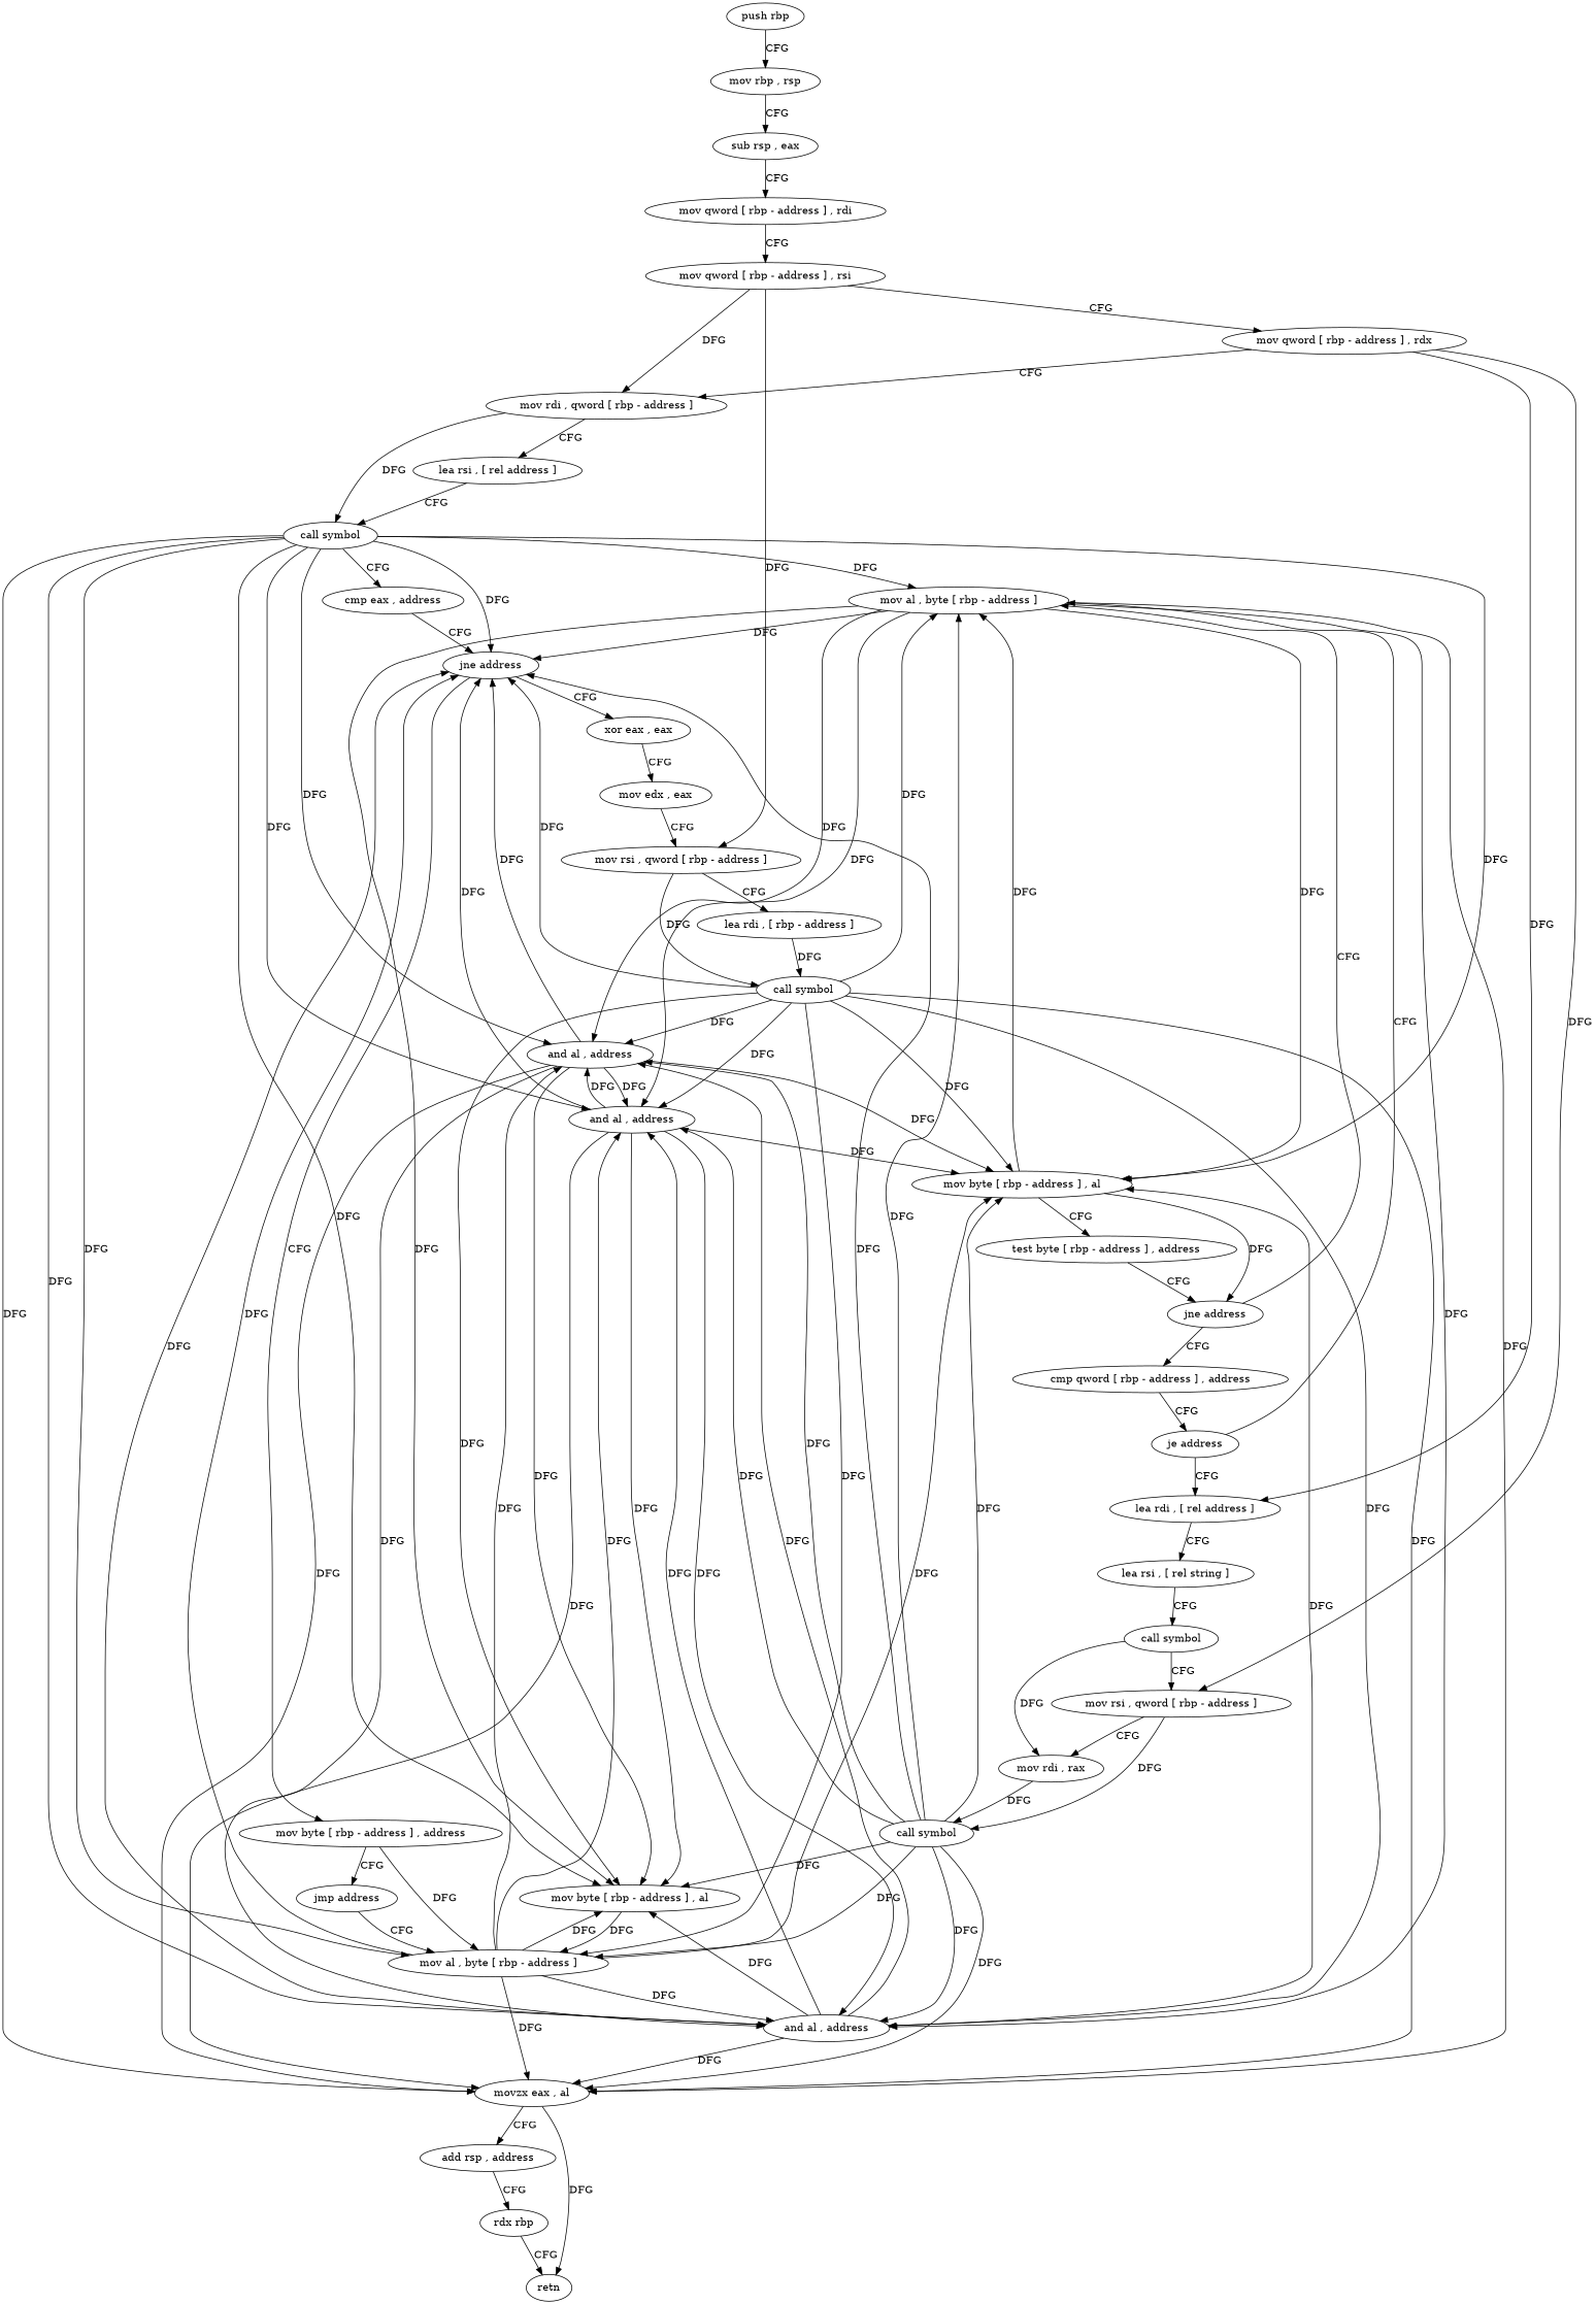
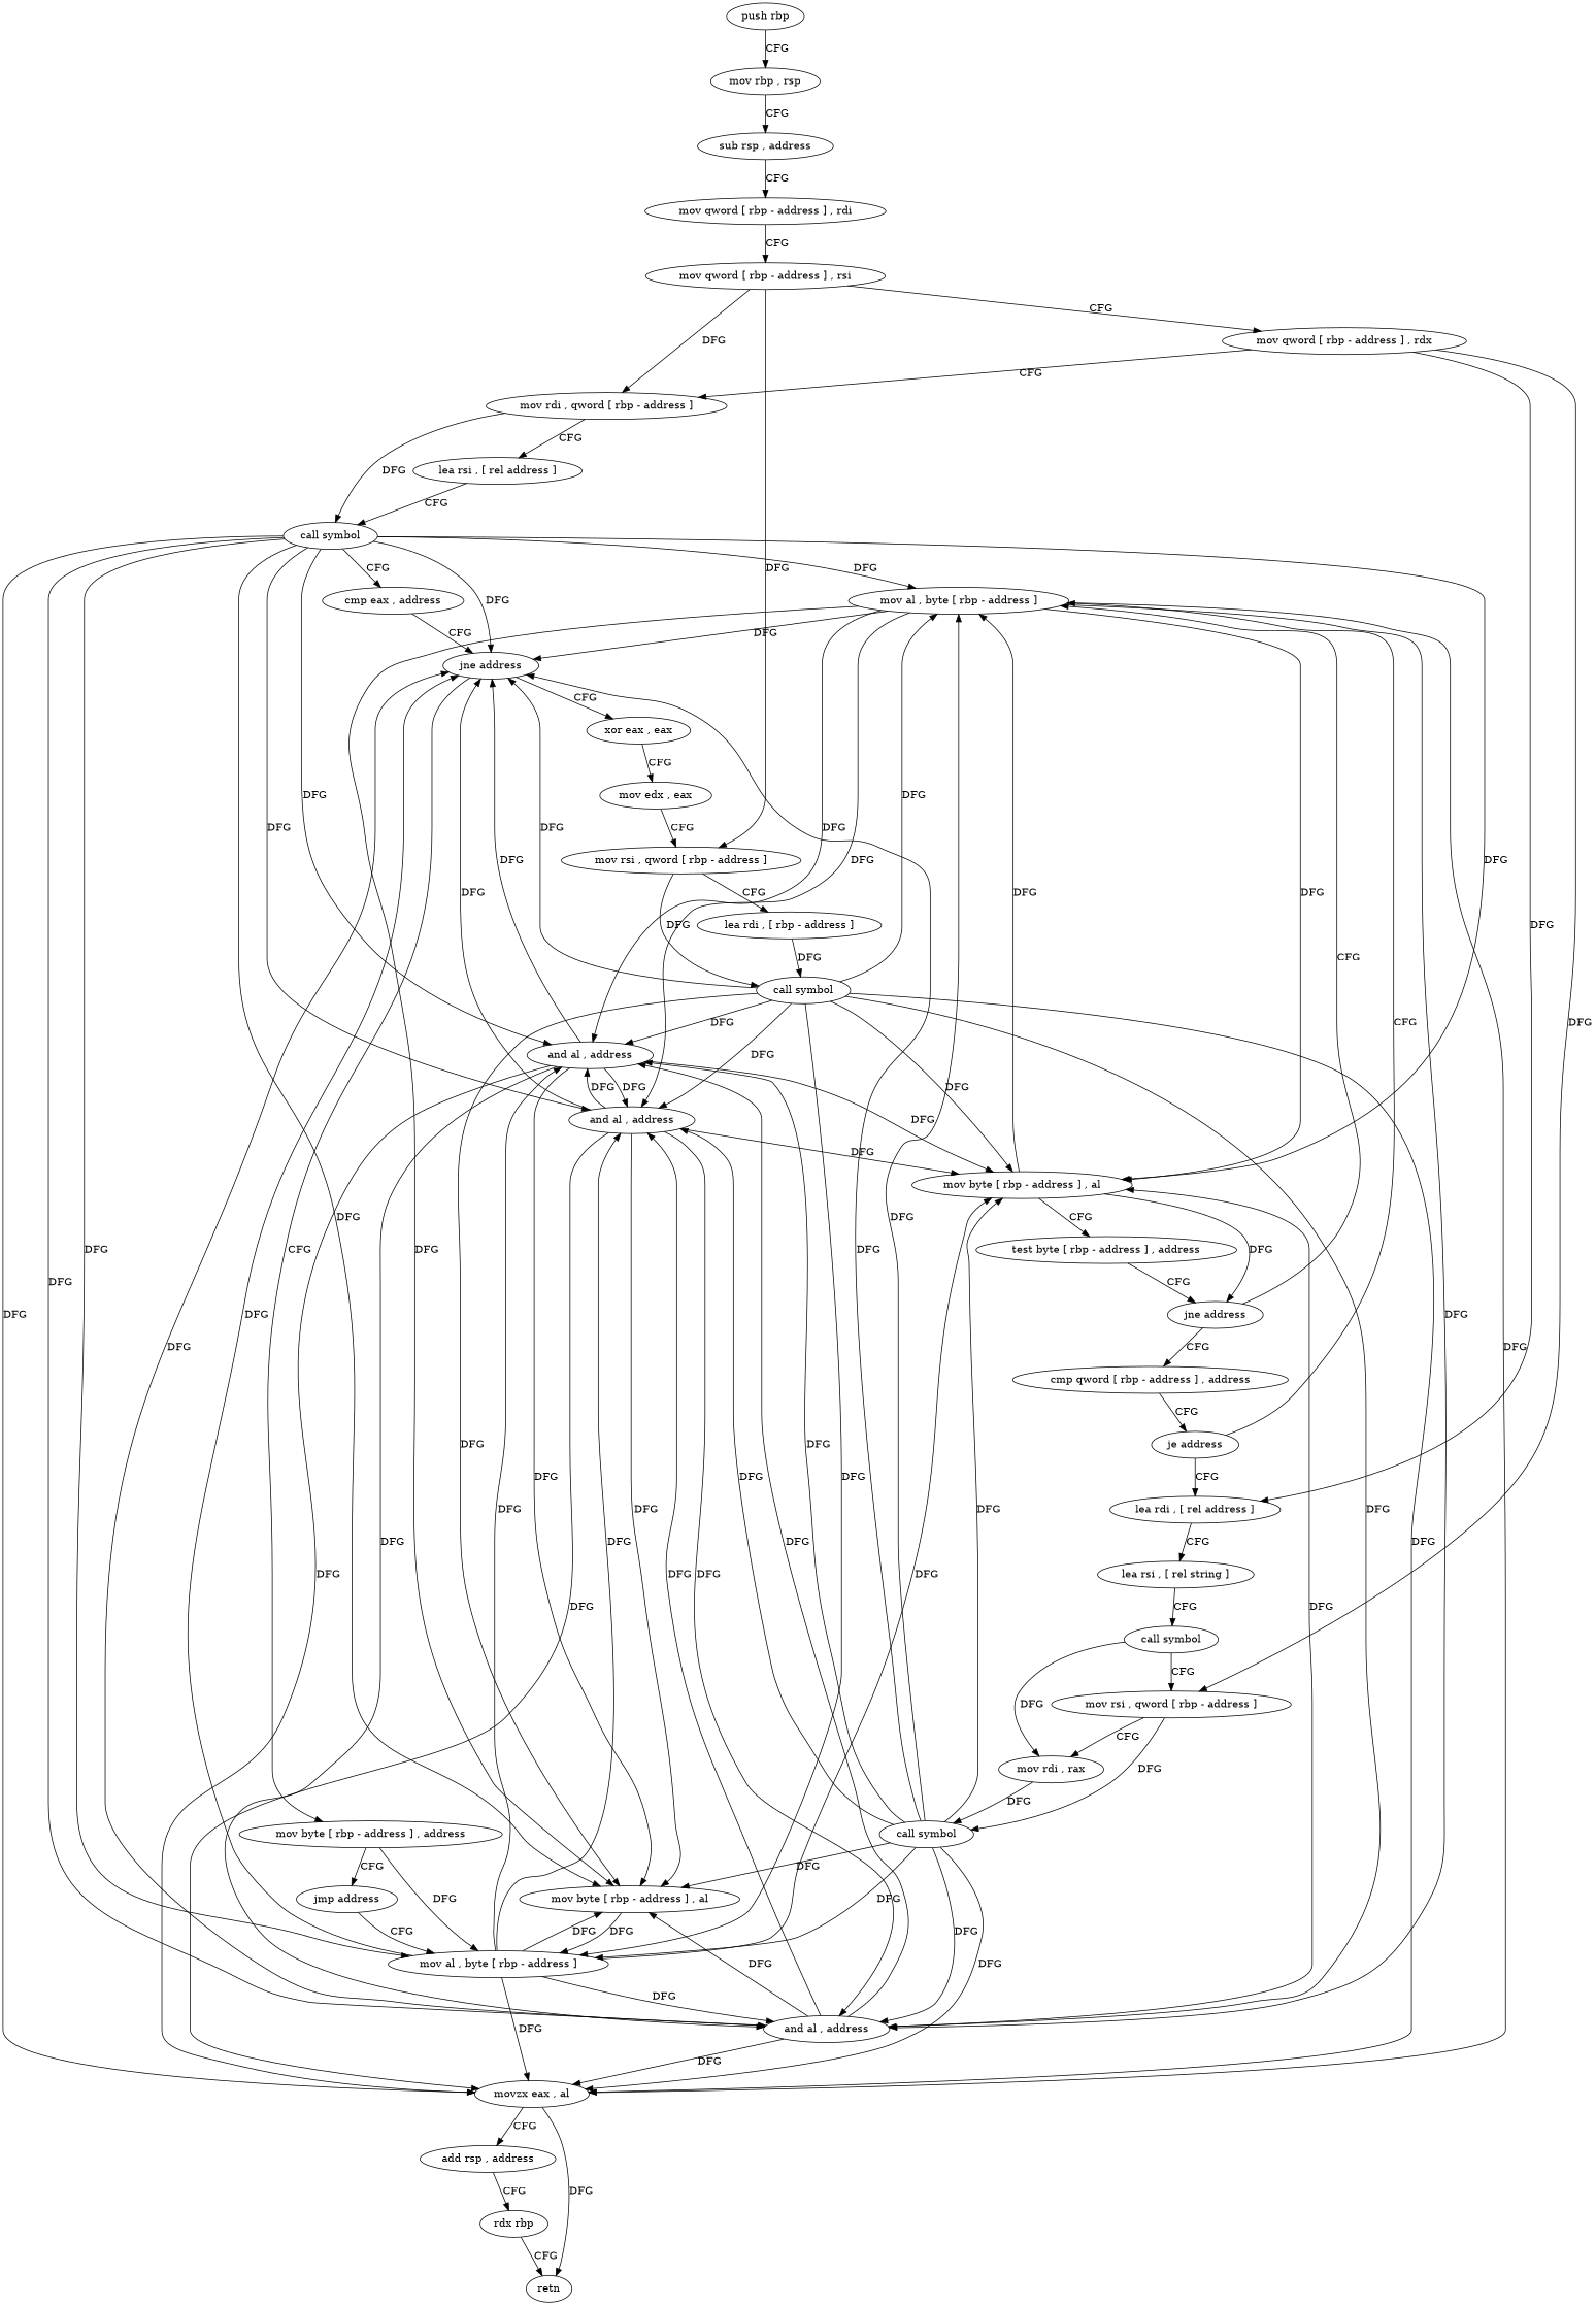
  digraph {
    n1 [label="push rbp"]
    n2 [label="mov rbp , rsp"]
-   n3 [label="sub rsp , eax"]
+   n3 [label="sub rsp , address"]
    n4 [label="mov qword [ rbp - address ] , rdi"]
    n5 [label="mov qword [ rbp - address ] , rsi"]
    n6 [label="mov qword [ rbp - address ] , rdx"]
    n7 [label="mov rdi , qword [ rbp - address ]"]
    n8 [label="mov rsi , qword [ rbp - address ]"]
    n9 [label="mov rsi , qword [ rbp - address ]"]
    n10 [label="lea rdi , [ rel address ]"]
    n11 [label="lea rsi , [ rel address ]"]
    n12 [label="call symbol"]
    n13 [label="lea rdi , [ rbp - address ]"]
    n14 [label="call symbol"]
    n15 [label="je address"]
    n16 [label="mov al , byte [ rbp - address ]"]
    n17 [label="mov rdi , rax"]
    n18 [label="call symbol"]
    n19 [label="cmp eax , address"]
    n20 [label="jne address"]
    n21 [label="and al , address"]
    n22 [label="mov byte [ rbp - address ] , al"]
    n23 [label="mov al , byte [ rbp - address ]"]
    n24 [label="and al , address"]
    n25 [label="mov byte [ rbp - address ] , al"]
    n26 [label="and al , address"]
    n27 [label="movzx eax , al"]
    n28 [label="xor eax , eax"]
    n29 [label="mov byte [ rbp - address ] , address"]
    n30 [label="test byte [ rbp - address ] , address"]
    n31 [label="jne address"]
    n32 [label="add rsp , address"]
    n33 [label=retn]
    n34 [label="mov edx , eax"]
    n35 [label="jmp address"]
    n36 [label="cmp qword [ rbp - address ] , address"]
    n37 [label="lea rsi , [ rel string ]"]
    n38 [label="call symbol"]
    n39 [label="rdx rbp"]
    n1 -> n2 [label=CFG]
    n2 -> n3 [label=CFG]
    n3 -> n4 [label=CFG]
    n4 -> n5 [label=CFG]
    n5 -> n6 [label=CFG]
    n5 -> n7 [label=DFG]
    n5 -> n8 [label=DFG]
    n6 -> n7 [label=CFG]
    n6 -> n9 [label=DFG]
    n6 -> n10 [label=DFG]
    n7 -> n11 [label=CFG]
    n7 -> n12 [label=DFG]
    n8 -> n13 [label=CFG]
    n8 -> n14 [label=DFG]
    n9 -> n17 [label=CFG]
    n9 -> n18 [label=DFG]
    n10 -> n37 [label=CFG]
    n11 -> n12 [label=CFG]
    n12 -> n16 [label=DFG]
    n12 -> n19 [label=CFG]
    n12 -> n20 [label=DFG]
    n12 -> n21 [label=DFG]
    n12 -> n22 [label=DFG]
    n12 -> n23 [label=DFG]
    n12 -> n24 [label=DFG]
    n12 -> n25 [label=DFG]
    n12 -> n26 [label=DFG]
    n12 -> n27 [label=DFG]
    n13 -> n14 [label=DFG]
    n14 -> n16 [label=DFG]
    n14 -> n20 [label=DFG]
    n14 -> n21 [label=DFG]
    n14 -> n22 [label=DFG]
    n14 -> n23 [label=DFG]
    n14 -> n24 [label=DFG]
    n14 -> n25 [label=DFG]
    n14 -> n26 [label=DFG]
    n14 -> n27 [label=DFG]
    n15 -> n10 [label=CFG]
    n15 -> n16 [label=CFG]
    n16 -> n20 [label=DFG]
    n16 -> n21 [label=DFG]
    n16 -> n22 [label=DFG]
    n16 -> n24 [label=DFG]
    n16 -> n25 [label=DFG]
    n16 -> n26 [label=DFG]
    n16 -> n27 [label=DFG]
    n17 -> n18 [label=DFG]
    n18 -> n16 [label=DFG]
    n18 -> n20 [label=DFG]
    n18 -> n21 [label=DFG]
    n18 -> n22 [label=DFG]
    n18 -> n23 [label=DFG]
    n18 -> n24 [label=DFG]
    n18 -> n25 [label=DFG]
    n18 -> n26 [label=DFG]
    n18 -> n27 [label=DFG]
    n19 -> n20 [label=CFG]
    n20 -> n28 [label=CFG]
    n20 -> n29 [label=CFG]
    n21 -> n20 [label=DFG]
    n21 -> n22 [label=DFG]
    n21 -> n24 [label=DFG]
    n21 -> n25 [label=DFG]
    n21 -> n26 [label=DFG]
    n21 -> n27 [label=DFG]
    n22 -> n16 [label=DFG]
    n22 -> n30 [label=CFG]
    n22 -> n31 [label=DFG]
    n23 -> n20 [label=DFG]
    n23 -> n21 [label=DFG]
    n23 -> n22 [label=DFG]
    n23 -> n24 [label=DFG]
    n23 -> n25 [label=DFG]
    n23 -> n26 [label=DFG]
    n23 -> n27 [label=DFG]
    n24 -> n20 [label=DFG]
    n24 -> n21 [label=DFG]
    n24 -> n22 [label=DFG]
    n24 -> n25 [label=DFG]
    n24 -> n26 [label=DFG]
    n24 -> n27 [label=DFG]
    n25 -> n23 [label=DFG]
    n26 -> n20 [label=DFG]
    n26 -> n21 [label=DFG]
    n26 -> n22 [label=DFG]
    n26 -> n24 [label=DFG]
    n26 -> n25 [label=DFG]
    n26 -> n27 [label=DFG]
    n27 -> n32 [label=CFG]
    n27 -> n33 [label=DFG]
    n28 -> n34 [label=CFG]
    n29 -> n23 [label=DFG]
    n29 -> n35 [label=CFG]
    n30 -> n31 [label=CFG]
    n31 -> n16 [label=CFG]
    n31 -> n36 [label=CFG]
    n32 -> n39 [label=CFG]
    n34 -> n8 [label=CFG]
    n35 -> n23 [label=CFG]
    n36 -> n15 [label=CFG]
    n37 -> n38 [label=CFG]
    n38 -> n9 [label=CFG]
    n38 -> n17 [label=DFG]
    n39 -> n33 [label=CFG]
  }
